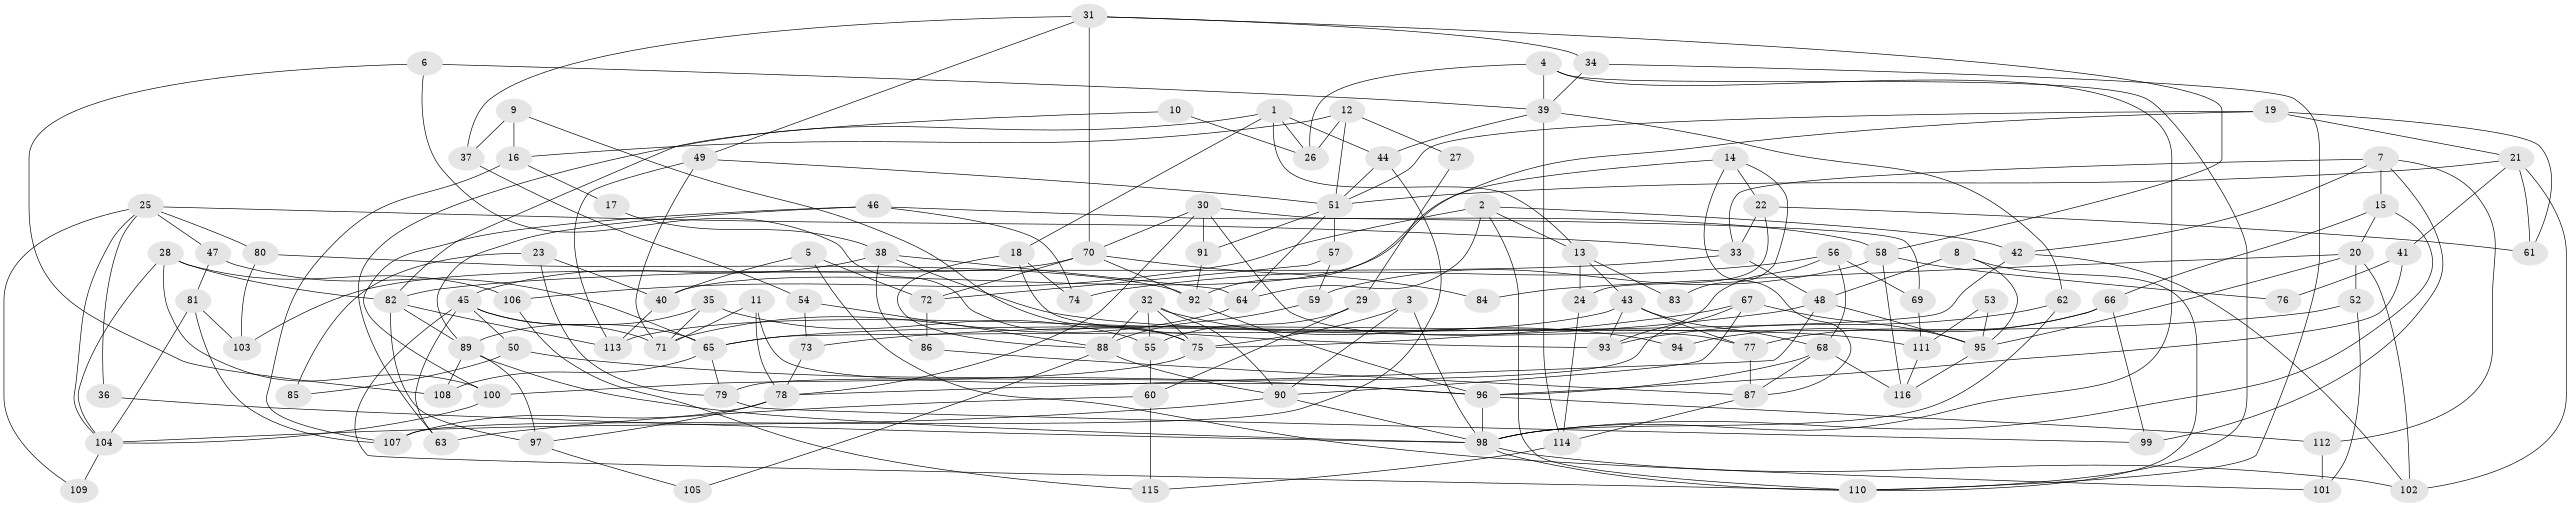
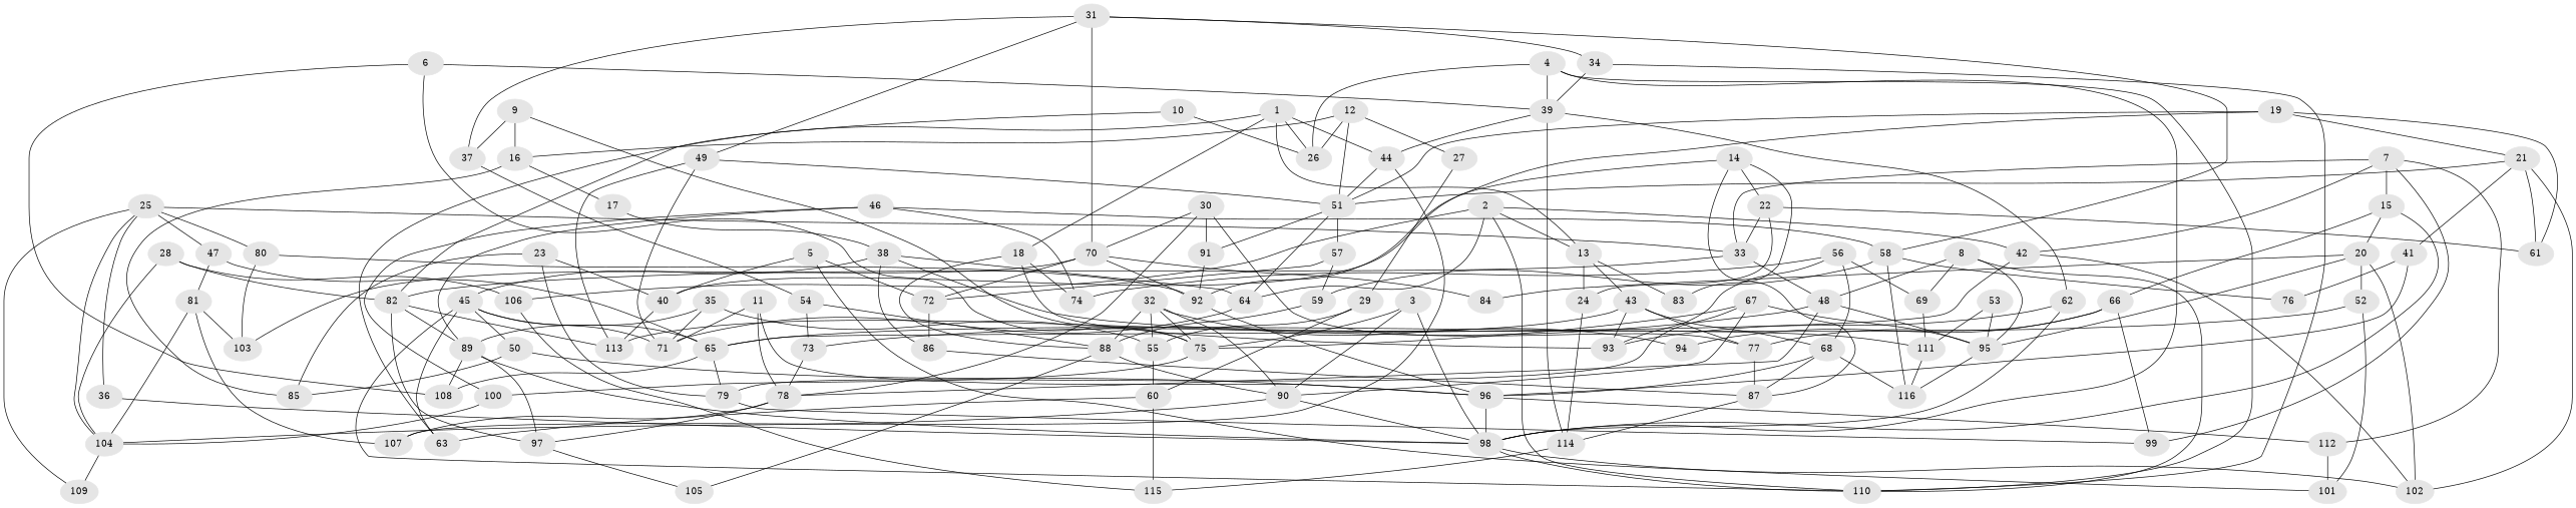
  graph {
    node [color=gray90 style=filled]
    1
    13
    18
    26
    63
    44
    24
    43
    83
    74
    88
    93
    2
    42
    64
    106
    110
    102
    65
    71
    115
    3
    75
    90
    98
    100
    104
    4
    39
    114
    62
    5
    40
    72
    101
    113
    86
    6
    108
    7
    15
    33
    99
    112
    20
    66
    48
    82
    8
    95
    78
    73
    116
    9
    16
    37
    17
    107
    54
    10
    89
    97
    11
    96
    12
    27
    51
    29
    91
    57
    77
    68
    14
    22
    87
    92
    61
    52
    84
    94
    38
    45
    111
    105
    19
    21
    41
    76
    23
    79
    85
    25
    36
    47
    80
    109
    81
    103
    55
    60
    28
    30
    69
    70
    31
    34
    49
    58
    59
    32
    35
    50
    46
    53
    56
    67
    1 -- 13
    1 -- 18
    1 -- 26
    1 -- 63
    1 -- 44
    13 -- 24
    13 -- 43
    13 -- 83
    18 -- 74
    18 -- 88
    18 -- 93
    44 -- 107
    44 -- 51
    24 -- 114
    43 -- 93
    43 -- 113
    43 -- 77
    43 -- 68
    88 -- 90
    88 -- 105
    2 -- 13
    2 -- 42
    2 -- 64
    2 -- 106
    2 -- 110
    42 -- 102
    42 -- 65
    64 -- 71
    106 -- 115
    65 -- 108
    65 -- 79
    3 -- 75
    3 -- 90
    3 -- 98
    75 -- 100
    90 -- 98
    90 -- 104
    98 -- 110
    98 -- 102
    100 -- 104
    104 -- 109
    4 -- 26
    4 -- 110
    4 -- 98
    4 -- 39
    39 -- 44
    39 -- 114
    39 -- 62
    114 -- 115
    62 -- 93
    62 -- 98
    5 -- 40
    5 -- 72
    5 -- 101
    40 -- 113
    72 -- 86
    86 -- 87
    6 -- 75
    6 -- 39
    6 -- 108
    7 -- 42
    7 -- 15
    7 -- 33
    7 -- 99
    7 -- 112
    15 -- 98
    15 -- 20
    15 -- 66
    33 -- 48
    33 -- 82
    112 -- 101
    20 -- 102
    20 -- 95
    20 -- 52
    20 -- 84
    66 -- 99
    66 -- 77
    66 -- 94
    48 -- 95
    48 -- 78
    48 -- 73
    82 -- 113
    82 -- 89
    82 -- 97
    8 -- 110
    8 -- 48
    8 -- 95
    95 -- 116
    78 -- 107
    78 -- 97
    73 -- 78
    9 -- 75
    9 -- 16
    9 -- 37
    16 -- 17
-   16 -- 107
+   16 -- 85
    37 -- 54
    17 -- 38
    54 -- 88
    54 -- 73
    10 -- 26
    10 -- 82
    89 -- 98
    89 -- 108
    89 -- 97
    97 -- 105
    11 -- 71
    11 -- 78
    11 -- 96
    96 -- 98
    96 -- 112
    12 -- 26
    12 -- 16
    12 -- 27
    12 -- 51
    27 -- 29
    51 -- 64
    51 -- 91
    51 -- 57
    29 -- 55
    29 -- 60
    91 -- 92
    57 -- 72
    57 -- 59
    77 -- 87
    68 -- 116
    68 -- 96
    68 -- 87
    14 -- 83
    14 -- 22
    14 -- 87
    14 -- 92
    22 -- 24
    22 -- 33
    22 -- 61
    87 -- 114
    92 -- 96
    52 -- 65
    52 -- 101
    38 -- 64
    38 -- 86
    38 -- 45
    38 -- 111
    45 -- 63
    45 -- 110
    45 -- 65
    45 -- 71
    45 -- 50
    111 -- 116
    19 -- 40
    19 -- 51
    19 -- 61
    19 -- 21
    21 -- 102
    21 -- 51
    21 -- 61
    21 -- 41
    41 -- 96
    41 -- 76
    23 -- 40
    23 -- 79
    23 -- 85
    79 -- 99
    25 -- 104
    25 -- 33
    25 -- 36
    25 -- 47
    25 -- 80
    25 -- 109
    36 -- 98
    47 -- 65
    47 -- 81
    80 -- 92
    80 -- 103
    81 -- 104
    81 -- 107
    81 -- 103
    55 -- 60
    60 -- 63
    60 -- 115
    28 -- 106
-   28 -- 100
    28 -- 104
    28 -- 82
    30 -- 78
    30 -- 91
    30 -- 77
-   30 -- 69
+   8 -- 69
    30 -- 70
    69 -- 111
    70 -- 72
    70 -- 92
    70 -- 84
    70 -- 103
    31 -- 37
    31 -- 70
    31 -- 34
    31 -- 49
    31 -- 58
    34 -- 110
    34 -- 39
    49 -- 71
    49 -- 113
    49 -- 51
    58 -- 116
    58 -- 76
    58 -- 59
    59 -- 88
    32 -- 88
    32 -- 75
    32 -- 90
    32 -- 94
    32 -- 55
    35 -- 71
    35 -- 89
    35 -- 55
    50 -- 96
    50 -- 85
    46 -- 74
    46 -- 100
    46 -- 89
    46 -- 58
    53 -- 95
    53 -- 111
    56 -- 74
    56 -- 93
    56 -- 68
    56 -- 69
    67 -- 75
    67 -- 90
    67 -- 95
    67 -- 79
  }
